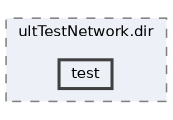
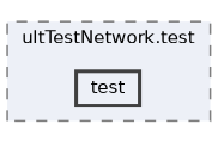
  digraph {
    compound=true
    rankdir=LR
    n1 [color=grey25 fillcolor="#edf0f7" fontname=Helvetica fontsize=10 height=0.2 label=test shape=box style="filled,bold" width=0.4]
    subgraph cluster_1 {
      bgcolor="#edf0f7"
      fontname=Helvetica
      fontsize=10
-     label="ultTestNetwork.dir"
+     label="ultTestNetwork.test"
      pencolor=grey50
      style="filled,dashed"
      n1
    }
  }
